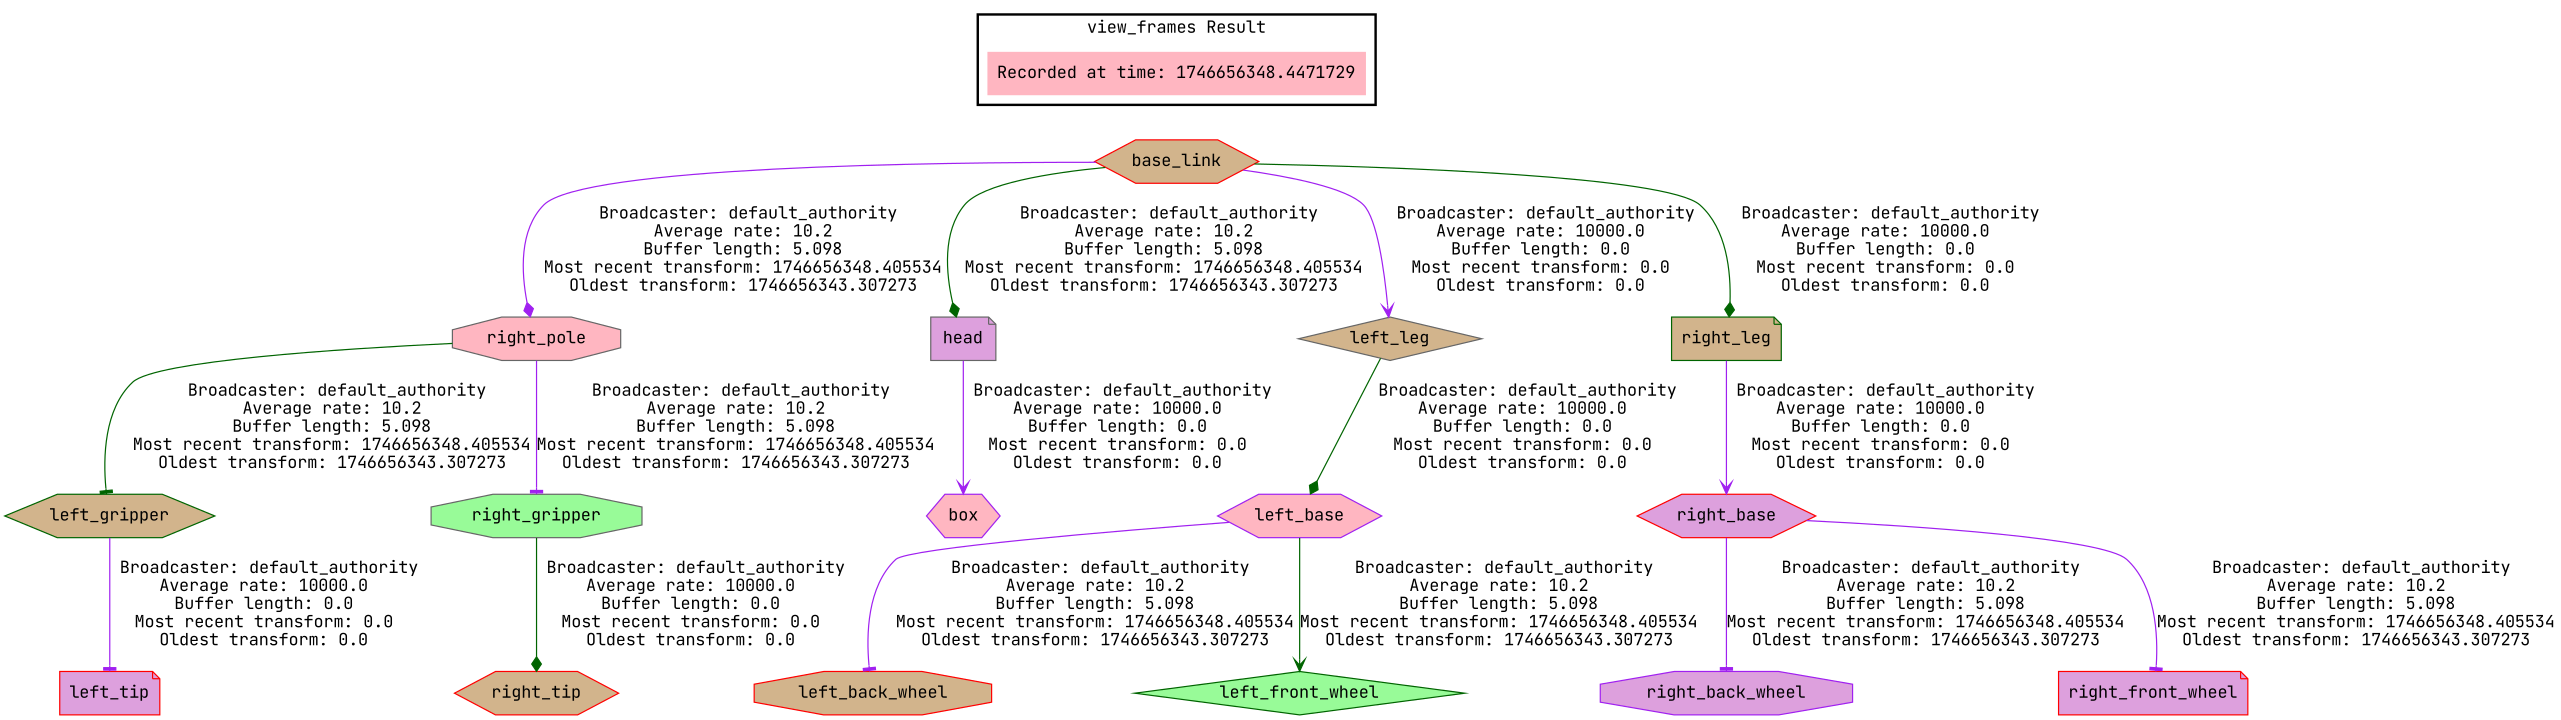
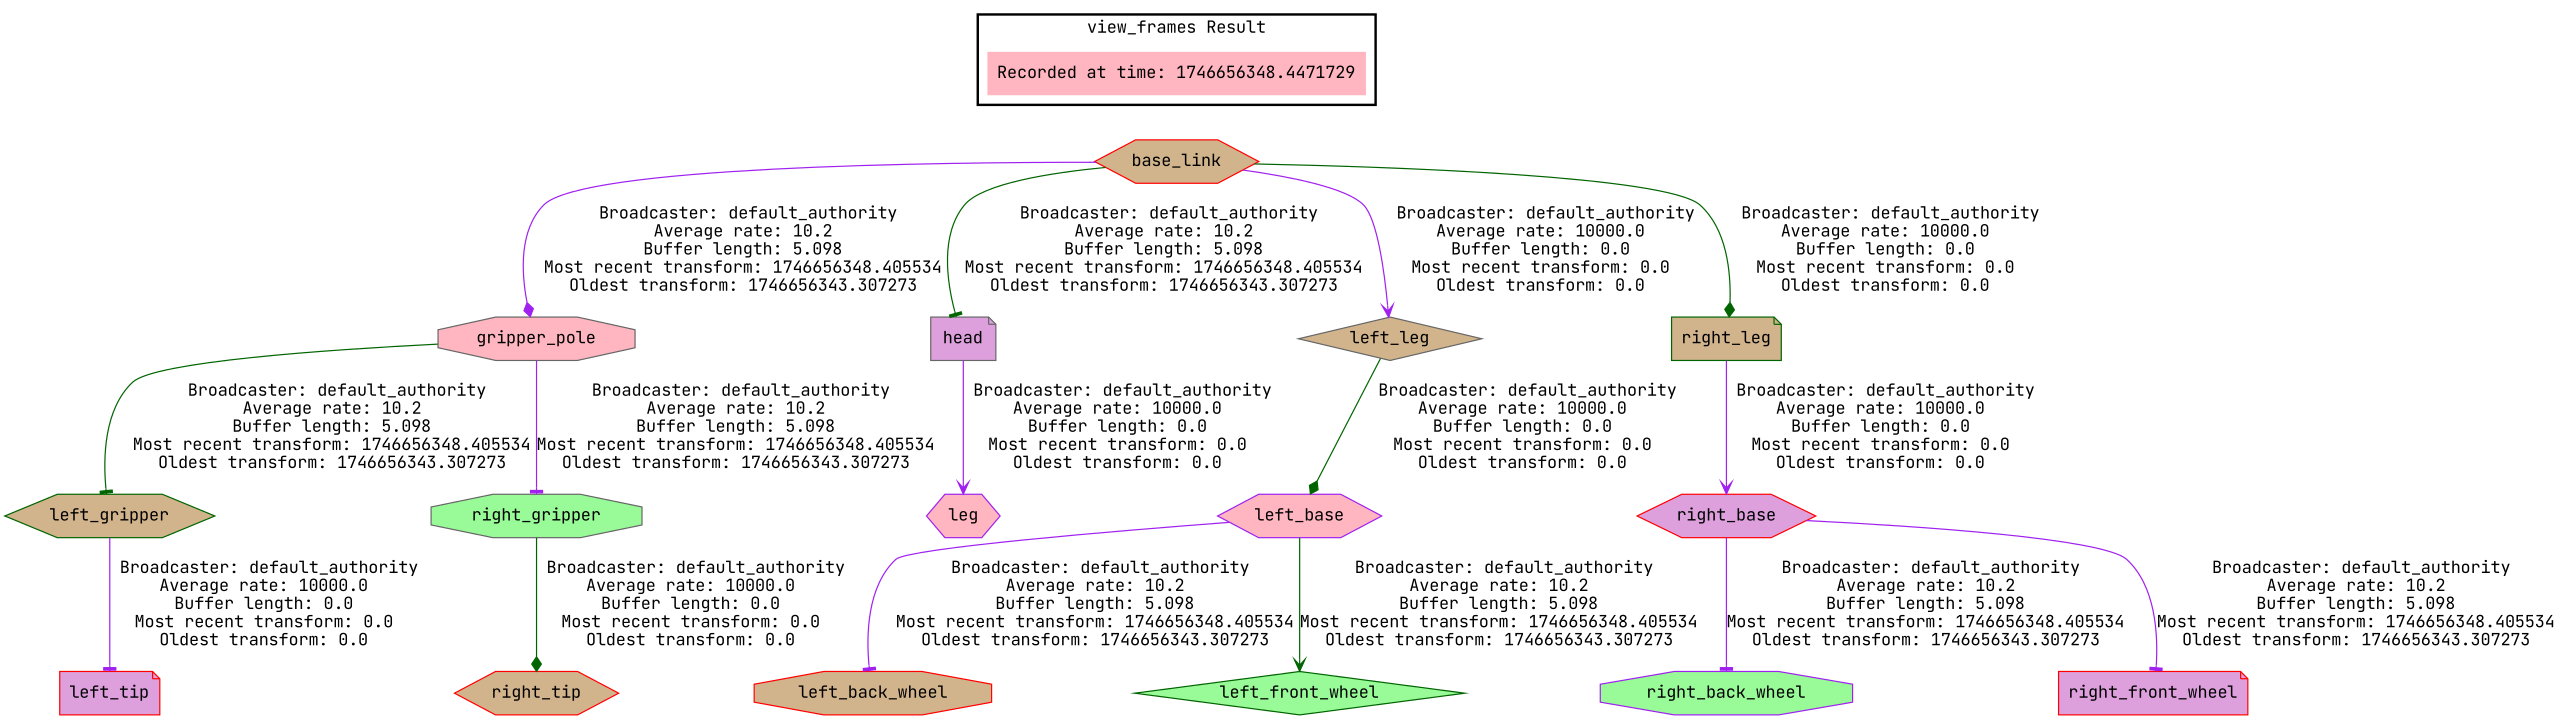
  digraph {
    fontname="JetBrains Mono"
    node [color=red fillcolor=tan fontname="JetBrains Mono" shape=hexagon style=filled]
    edge [fontname="JetBrains Mono" arrowhead=tee color=purple]
    "Recorded at time: 1746656348.4471729" [fillcolor=lightpink shape=plaintext]
    base_link
-   gripper_pole [color=gray40 fillcolor=lightpink shape=octagon label=right_pole]
+   gripper_pole [color=gray40 fillcolor=lightpink shape=octagon]
    head [color=gray40 fillcolor=plum shape=note]
    left_leg [color=gray40 shape=diamond]
    right_leg [color=darkgreen shape=note]
    left_gripper [color=darkgreen]
    right_gripper [color=gray40 fillcolor=palegreen shape=octagon]
-   box [color=purple fillcolor=lightpink]
+   box [color=purple fillcolor=lightpink label=leg]
    left_base [color=purple fillcolor=lightpink]
    right_base [fillcolor=plum]
    left_tip [fillcolor=plum shape=note]
    right_tip
    left_back_wheel [shape=octagon]
    left_front_wheel [color=darkgreen fillcolor=palegreen shape=diamond]
-   right_back_wheel [color=purple fillcolor=plum shape=octagon]
+   right_back_wheel [color=purple fillcolor=palegreen shape=octagon]
    right_front_wheel [fillcolor=plum shape=note]
    subgraph cluster_1 {
      color=black
      label="view_frames Result"
      style=bold
      "Recorded at time: 1746656348.4471729"
    }
    "Recorded at time: 1746656348.4471729" -> base_link [style=invis arrowhead="" color=""]
    base_link -> gripper_pole [arrowhead=diamond label=" Broadcaster: default_authority\nAverage rate: 10.2\nBuffer length: 5.098\nMost recent transform: 1746656348.405534\nOldest transform: 1746656343.307273\n"]
-   base_link -> head [arrowhead=diamond color=darkgreen label=" Broadcaster: default_authority\nAverage rate: 10.2\nBuffer length: 5.098\nMost recent transform: 1746656348.405534\nOldest transform: 1746656343.307273\n"]
+   base_link -> head [color=darkgreen label=" Broadcaster: default_authority\nAverage rate: 10.2\nBuffer length: 5.098\nMost recent transform: 1746656348.405534\nOldest transform: 1746656343.307273\n"]
    base_link -> left_leg [arrowhead=vee label=" Broadcaster: default_authority\nAverage rate: 10000.0\nBuffer length: 0.0\nMost recent transform: 0.0\nOldest transform: 0.0\n"]
    base_link -> right_leg [arrowhead=diamond color=darkgreen label=" Broadcaster: default_authority\nAverage rate: 10000.0\nBuffer length: 0.0\nMost recent transform: 0.0\nOldest transform: 0.0\n"]
    gripper_pole -> left_gripper [color=darkgreen label=" Broadcaster: default_authority\nAverage rate: 10.2\nBuffer length: 5.098\nMost recent transform: 1746656348.405534\nOldest transform: 1746656343.307273\n"]
    gripper_pole -> right_gripper [label=" Broadcaster: default_authority\nAverage rate: 10.2\nBuffer length: 5.098\nMost recent transform: 1746656348.405534\nOldest transform: 1746656343.307273\n"]
    head -> box [arrowhead=vee label=" Broadcaster: default_authority\nAverage rate: 10000.0\nBuffer length: 0.0\nMost recent transform: 0.0\nOldest transform: 0.0\n"]
    left_leg -> left_base [arrowhead=diamond color=darkgreen label=" Broadcaster: default_authority\nAverage rate: 10000.0\nBuffer length: 0.0\nMost recent transform: 0.0\nOldest transform: 0.0\n"]
    right_leg -> right_base [arrowhead=vee label=" Broadcaster: default_authority\nAverage rate: 10000.0\nBuffer length: 0.0\nMost recent transform: 0.0\nOldest transform: 0.0\n"]
    left_gripper -> left_tip [label=" Broadcaster: default_authority\nAverage rate: 10000.0\nBuffer length: 0.0\nMost recent transform: 0.0\nOldest transform: 0.0\n"]
    right_gripper -> right_tip [arrowhead=diamond color=darkgreen label=" Broadcaster: default_authority\nAverage rate: 10000.0\nBuffer length: 0.0\nMost recent transform: 0.0\nOldest transform: 0.0\n"]
    left_base -> left_back_wheel [label=" Broadcaster: default_authority\nAverage rate: 10.2\nBuffer length: 5.098\nMost recent transform: 1746656348.405534\nOldest transform: 1746656343.307273\n"]
    left_base -> left_front_wheel [arrowhead=vee color=darkgreen label=" Broadcaster: default_authority\nAverage rate: 10.2\nBuffer length: 5.098\nMost recent transform: 1746656348.405534\nOldest transform: 1746656343.307273\n"]
    right_base -> right_back_wheel [label=" Broadcaster: default_authority\nAverage rate: 10.2\nBuffer length: 5.098\nMost recent transform: 1746656348.405534\nOldest transform: 1746656343.307273\n"]
    right_base -> right_front_wheel [label=" Broadcaster: default_authority\nAverage rate: 10.2\nBuffer length: 5.098\nMost recent transform: 1746656348.405534\nOldest transform: 1746656343.307273\n"]
  }
